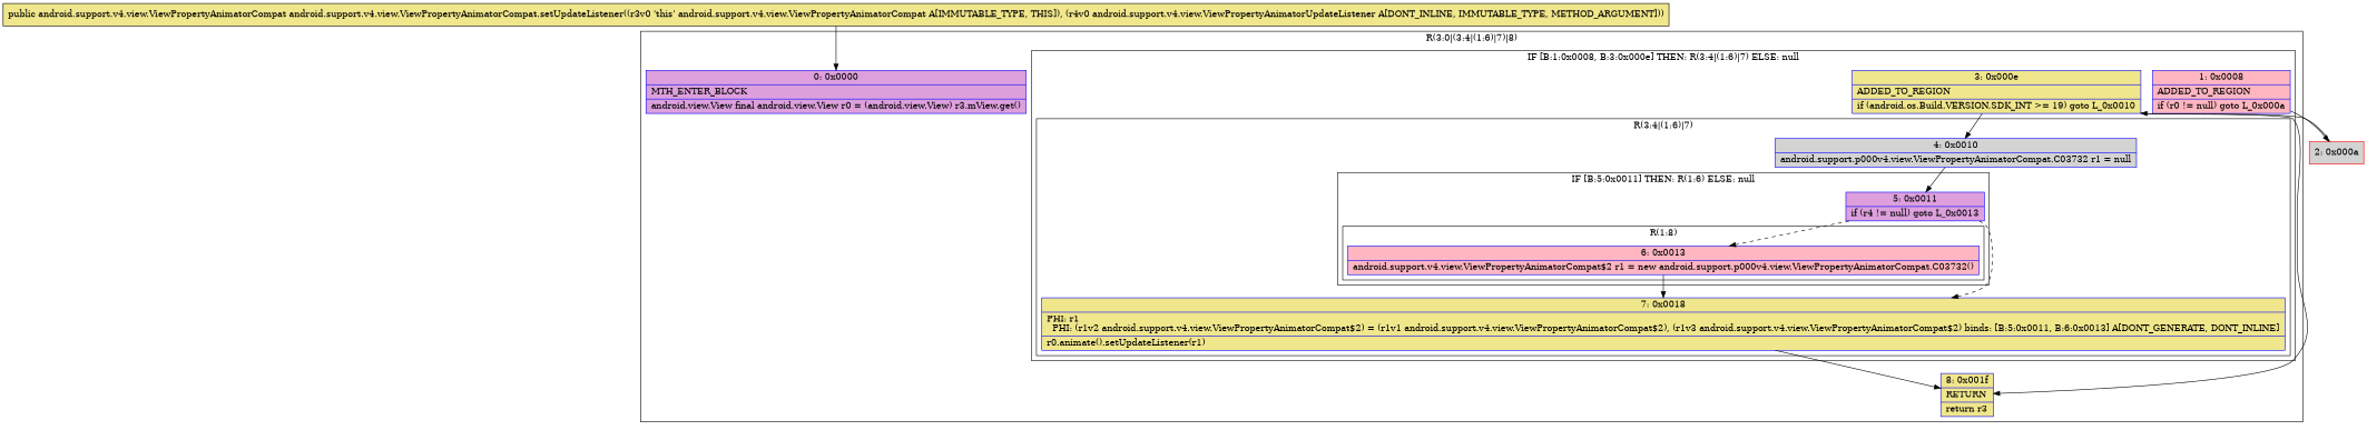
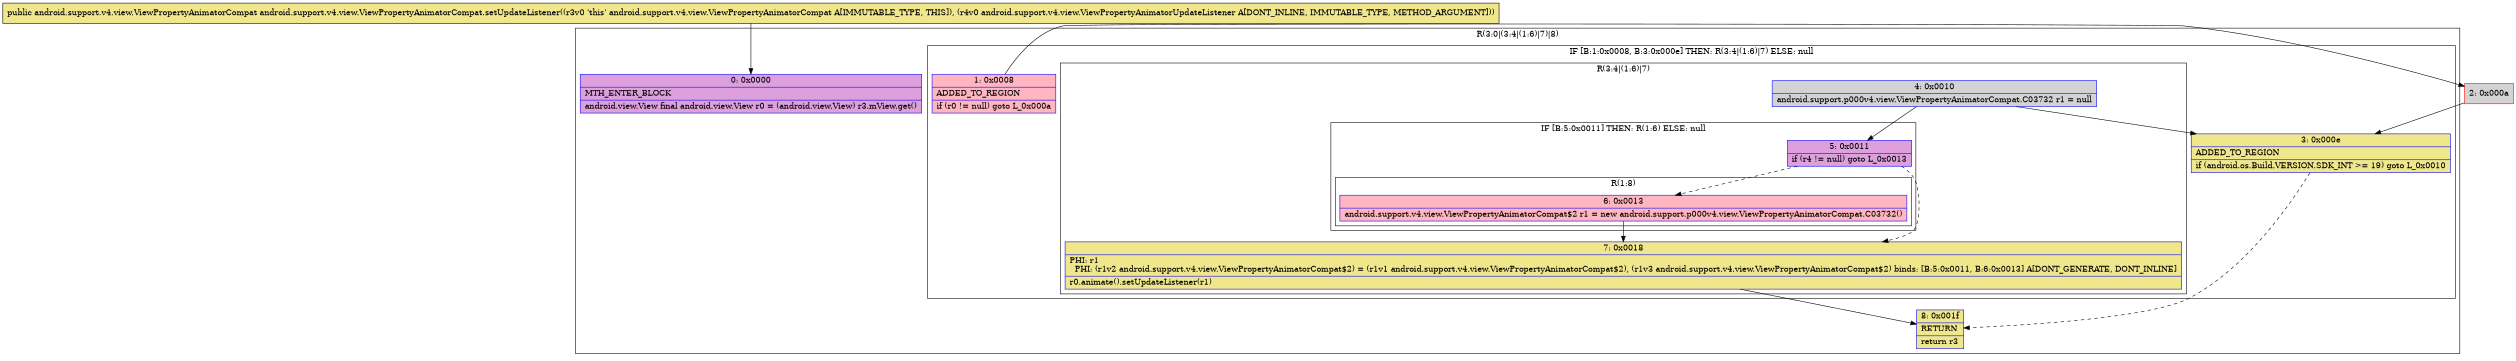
  digraph {
    node [color=blue fillcolor=khaki shape=record style=filled]
    n1 [fillcolor=lightpink label="{6\:\ 0x0013|android.support.v4.view.ViewPropertyAnimatorCompat$2 r1 = new android.support.p000v4.view.ViewPropertyAnimatorCompat.C03732()\l}"]
    n2 [fillcolor=plum label="{5\:\ 0x0011|if (r4 != null) goto L_0x0013\l}"]
    n3 [fillcolor=lightgrey label="{4\:\ 0x0010|android.support.p000v4.view.ViewPropertyAnimatorCompat.C03732 r1 = null\l}"]
    n4 [label="{7\:\ 0x0018|PHI: r1 \l  PHI: (r1v2 android.support.v4.view.ViewPropertyAnimatorCompat$2) = (r1v1 android.support.v4.view.ViewPropertyAnimatorCompat$2), (r1v3 android.support.v4.view.ViewPropertyAnimatorCompat$2) binds: [B:5:0x0011, B:6:0x0013] A[DONT_GENERATE, DONT_INLINE]\l|r0.animate().setUpdateListener(r1)\l}"]
    n5 [fillcolor=lightpink label="{1\:\ 0x0008|ADDED_TO_REGION\l|if (r0 != null) goto L_0x000a\l}"]
    n6 [label="{3\:\ 0x000e|ADDED_TO_REGION\l|if (android.os.Build.VERSION.SDK_INT \>= 19) goto L_0x0010\l}"]
    n7 [fillcolor=plum label="{0\:\ 0x0000|MTH_ENTER_BLOCK\l|android.view.View final android.view.View r0 = (android.view.View) r3.mView.get()\l}"]
    n8 [label="{8\:\ 0x001f|RETURN\l|return r3\l}"]
    n9 [color=red fillcolor=lightgrey label="{2\:\ 0x000a}"]
    n10 [label="{public android.support.v4.view.ViewPropertyAnimatorCompat android.support.v4.view.ViewPropertyAnimatorCompat.setUpdateListener((r3v0 'this' android.support.v4.view.ViewPropertyAnimatorCompat A[IMMUTABLE_TYPE, THIS]), (r4v0 android.support.v4.view.ViewPropertyAnimatorUpdateListener A[DONT_INLINE, IMMUTABLE_TYPE, METHOD_ARGUMENT])) }" color=""]
    subgraph cluster_1 {
      label="R(3:0|(3:4|(1:6)|7)|8)"
      n7
      n8
      subgraph cluster_2 {
        label="IF [B:1:0x0008, B:3:0x000e] THEN: R(3:4|(1:6)|7) ELSE: null"
        n5
        n6
        subgraph cluster_3 {
          label="R(3:4|(1:6)|7)"
          n3
          n4
          subgraph cluster_4 {
            label="IF [B:5:0x0011] THEN: R(1:6) ELSE: null"
            n2
            subgraph cluster_5 {
              label="R(1:8)"
              n1
            }
          }
        }
      }
    }
    n1 -> n4
    n2 -> n1 [style=dashed]
    n2 -> n4 [style=dashed]
    n3 -> n2
    n4 -> n8
    n5 -> n9
-   n6 -> n3
-   n6 -> n8 [style=solid]
+   n3 -> n6
+   n6 -> n8 [style=dashed]
    n9 -> n6
    n10 -> n7
  }
